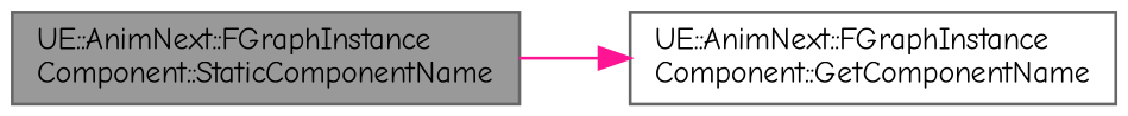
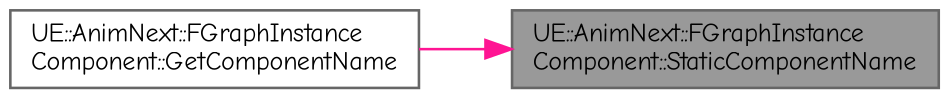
  digraph {
    rankdir=RL
    fontname="Comic Neue"
    node [fontname="Comic Neue" fontsize=10 shape=box style=filled]
    n1 [color=gray40 fillcolor=grey60 fontcolor=black height=0.2 label="UE::AnimNext::FGraphInstance\lComponent::StaticComponentName" width=0.4]
    n2 [color=grey40 fillcolor=white height=0.2 label="UE::AnimNext::FGraphInstance\lComponent::GetComponentName" width=0.4]
-   n2 -> n1 [color=deeppink dir=back fontname="Comic Neue" fontsize=10 labelfontname=Helvetica labelfontsize=10 style=solid]
+   n1 -> n2 [color=deeppink dir=back fontname="Comic Neue" fontsize=10 labelfontname=Helvetica labelfontsize=10 style=solid]
  }
